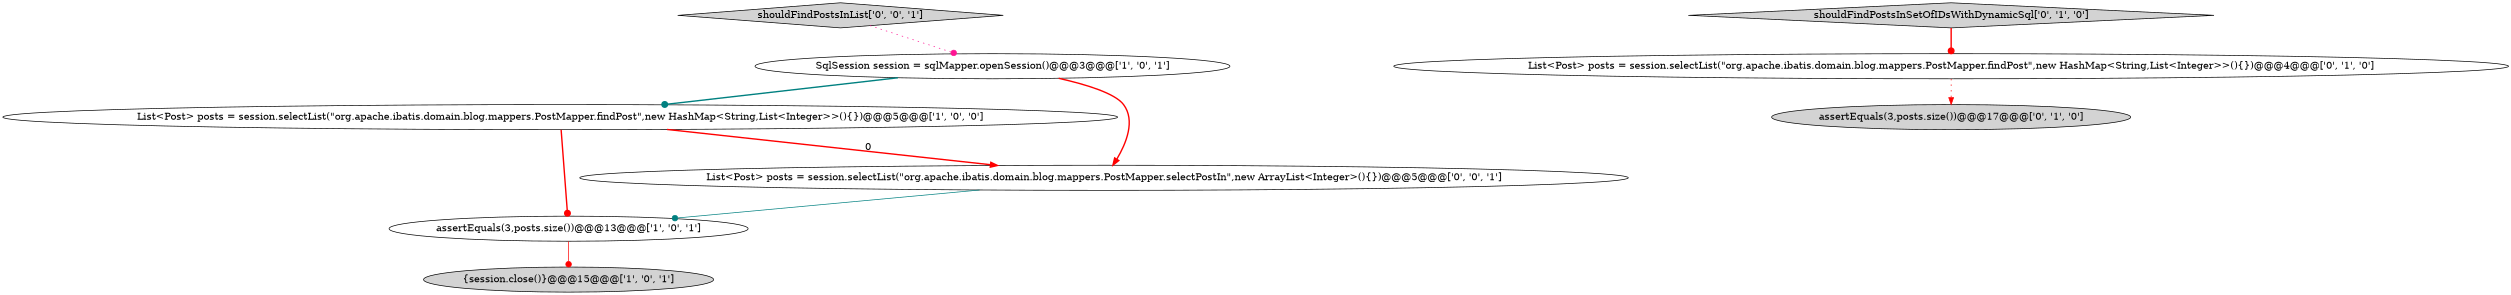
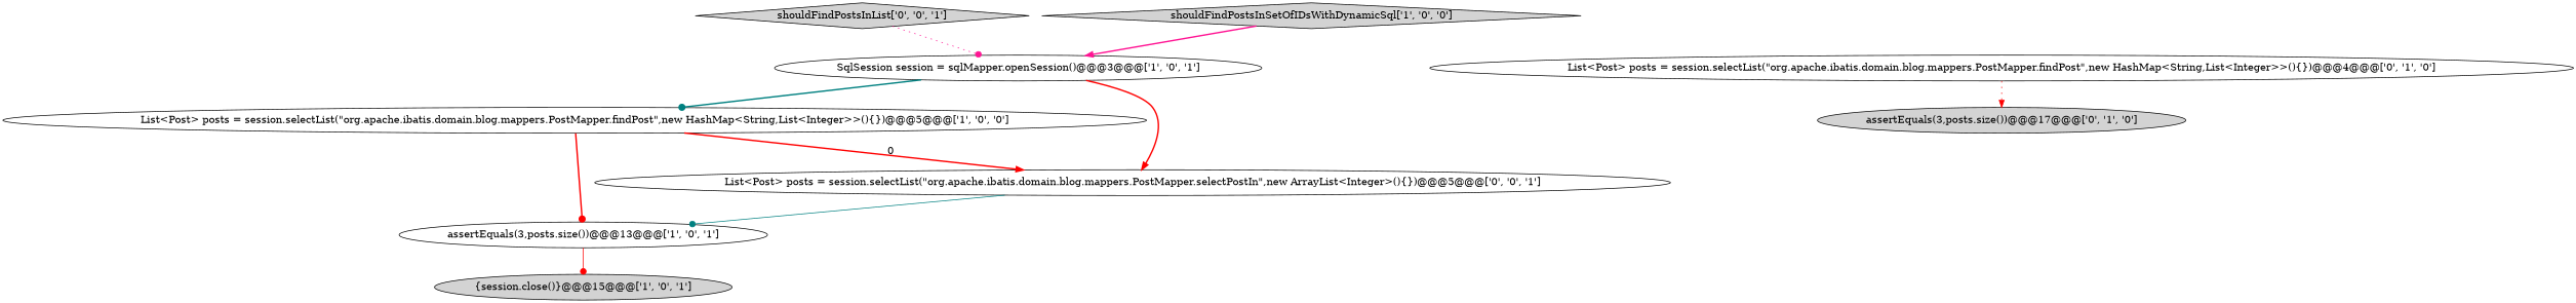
  digraph {
    node [fillcolor=lightgray shape=ellipse style=filled]
    edge [arrowhead=dot color=red style=bold]
    n1 [label="shouldFindPostsInList['0', '0', '1']" shape=diamond]
    n2 [fillcolor=white label="SqlSession session = sqlMapper.openSession()@@@3@@@['1', '0', '1']"]
    n3 [fillcolor=white label="List<Post> posts = session.selectList(\"org.apache.ibatis.domain.blog.mappers.PostMapper.findPost\",new HashMap<String,List<Integer>>(){})@@@5@@@['1', '0', '0']"]
    n4 [fillcolor=white label="List<Post> posts = session.selectList(\"org.apache.ibatis.domain.blog.mappers.PostMapper.selectPostIn\",new ArrayList<Integer>(){})@@@5@@@['0', '0', '1']"]
    n5 [fillcolor=white label="List<Post> posts = session.selectList(\"org.apache.ibatis.domain.blog.mappers.PostMapper.findPost\",new HashMap<String,List<Integer>>(){})@@@4@@@['0', '1', '0']"]
    n6 [label="assertEquals(3,posts.size())@@@17@@@['0', '1', '0']"]
    n7 [fillcolor=white label="assertEquals(3,posts.size())@@@13@@@['1', '0', '1']"]
    n8 [label="{session.close()}@@@15@@@['1', '0', '1']"]
-   n10 [label="shouldFindPostsInSetOfIDsWithDynamicSql['0', '1', '0']" shape=diamond]
+   n9 [label="shouldFindPostsInSetOfIDsWithDynamicSql['1', '0', '0']" shape=diamond]
    n1 -> n2 [color=deeppink style=dotted]
    n2 -> n3 [color=teal]
    n2 -> n4 [arrowhead=normal]
    n3 -> n4 [arrowhead=normal label=0]
    n3 -> n7
    n4 -> n7 [color=teal style=solid]
    n5 -> n6 [arrowhead=normal style=dotted]
    n7 -> n8 [style=solid]
-   n10 -> n5
+   n9 -> n2 [arrowhead=normal color=deeppink]
  }
